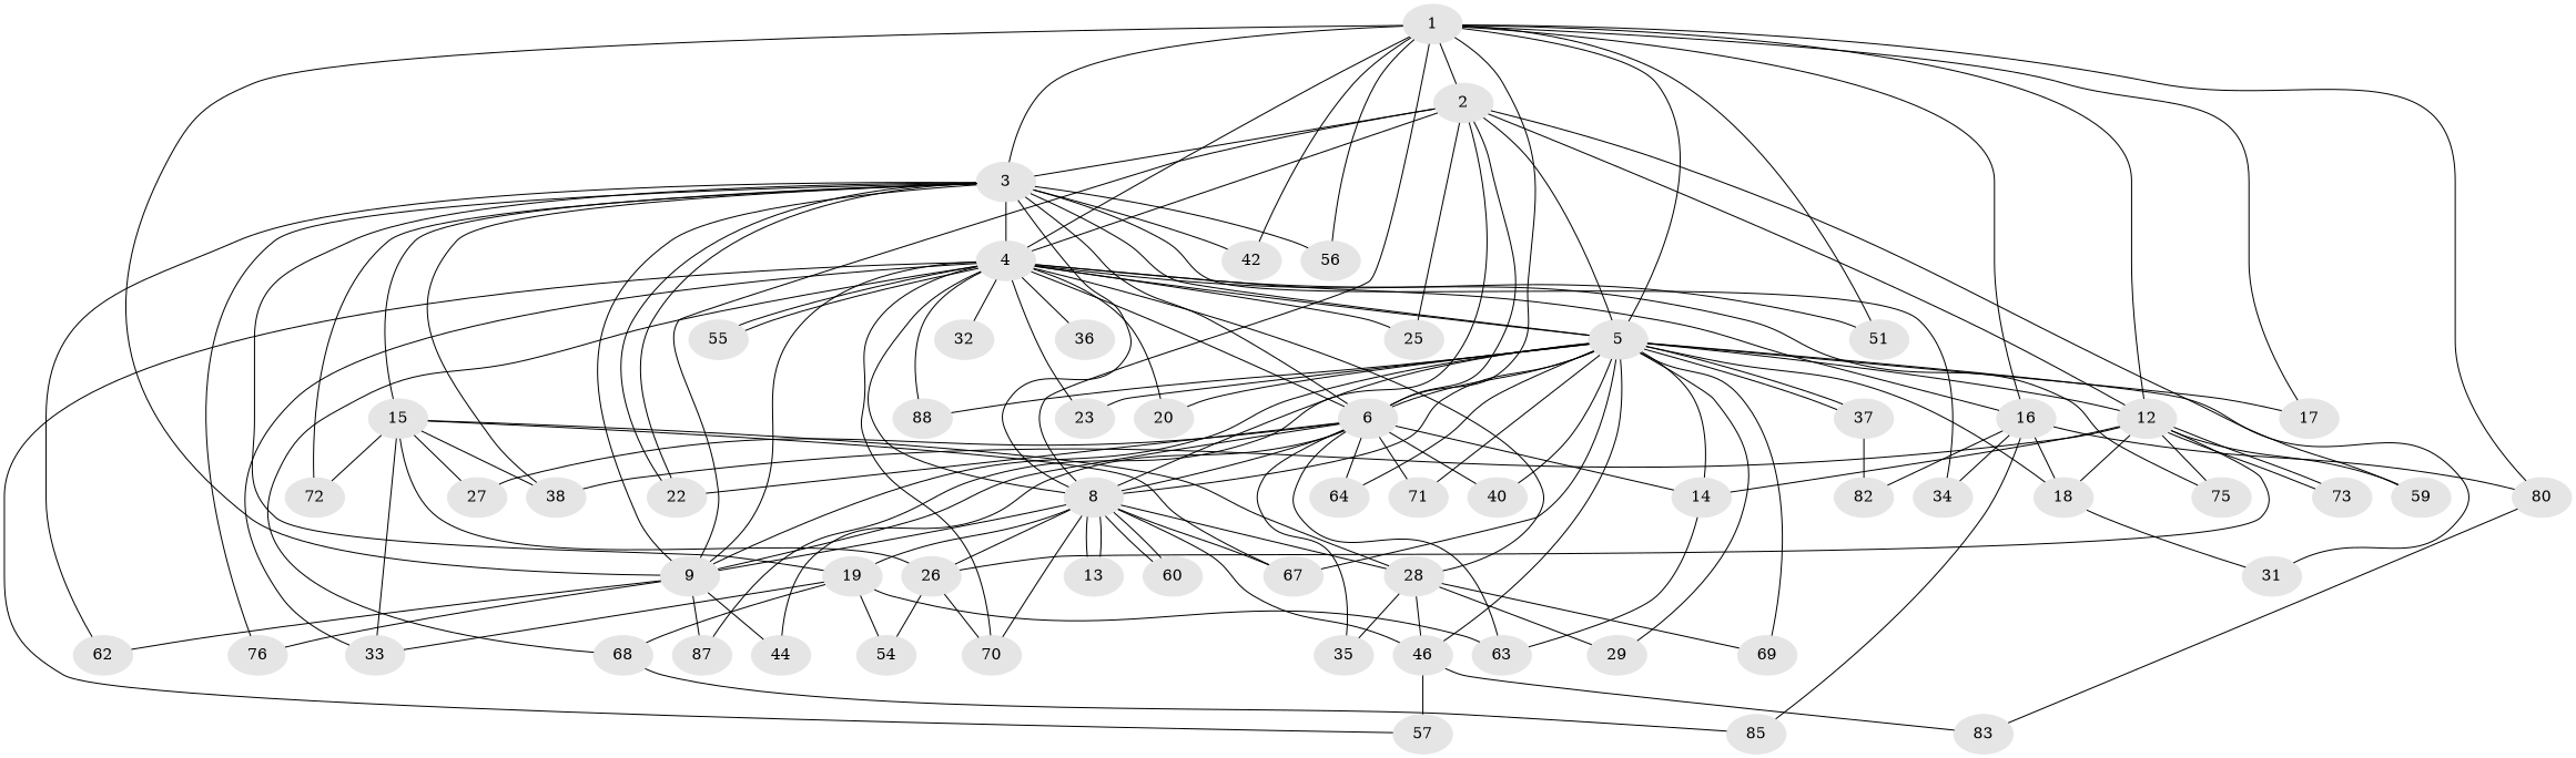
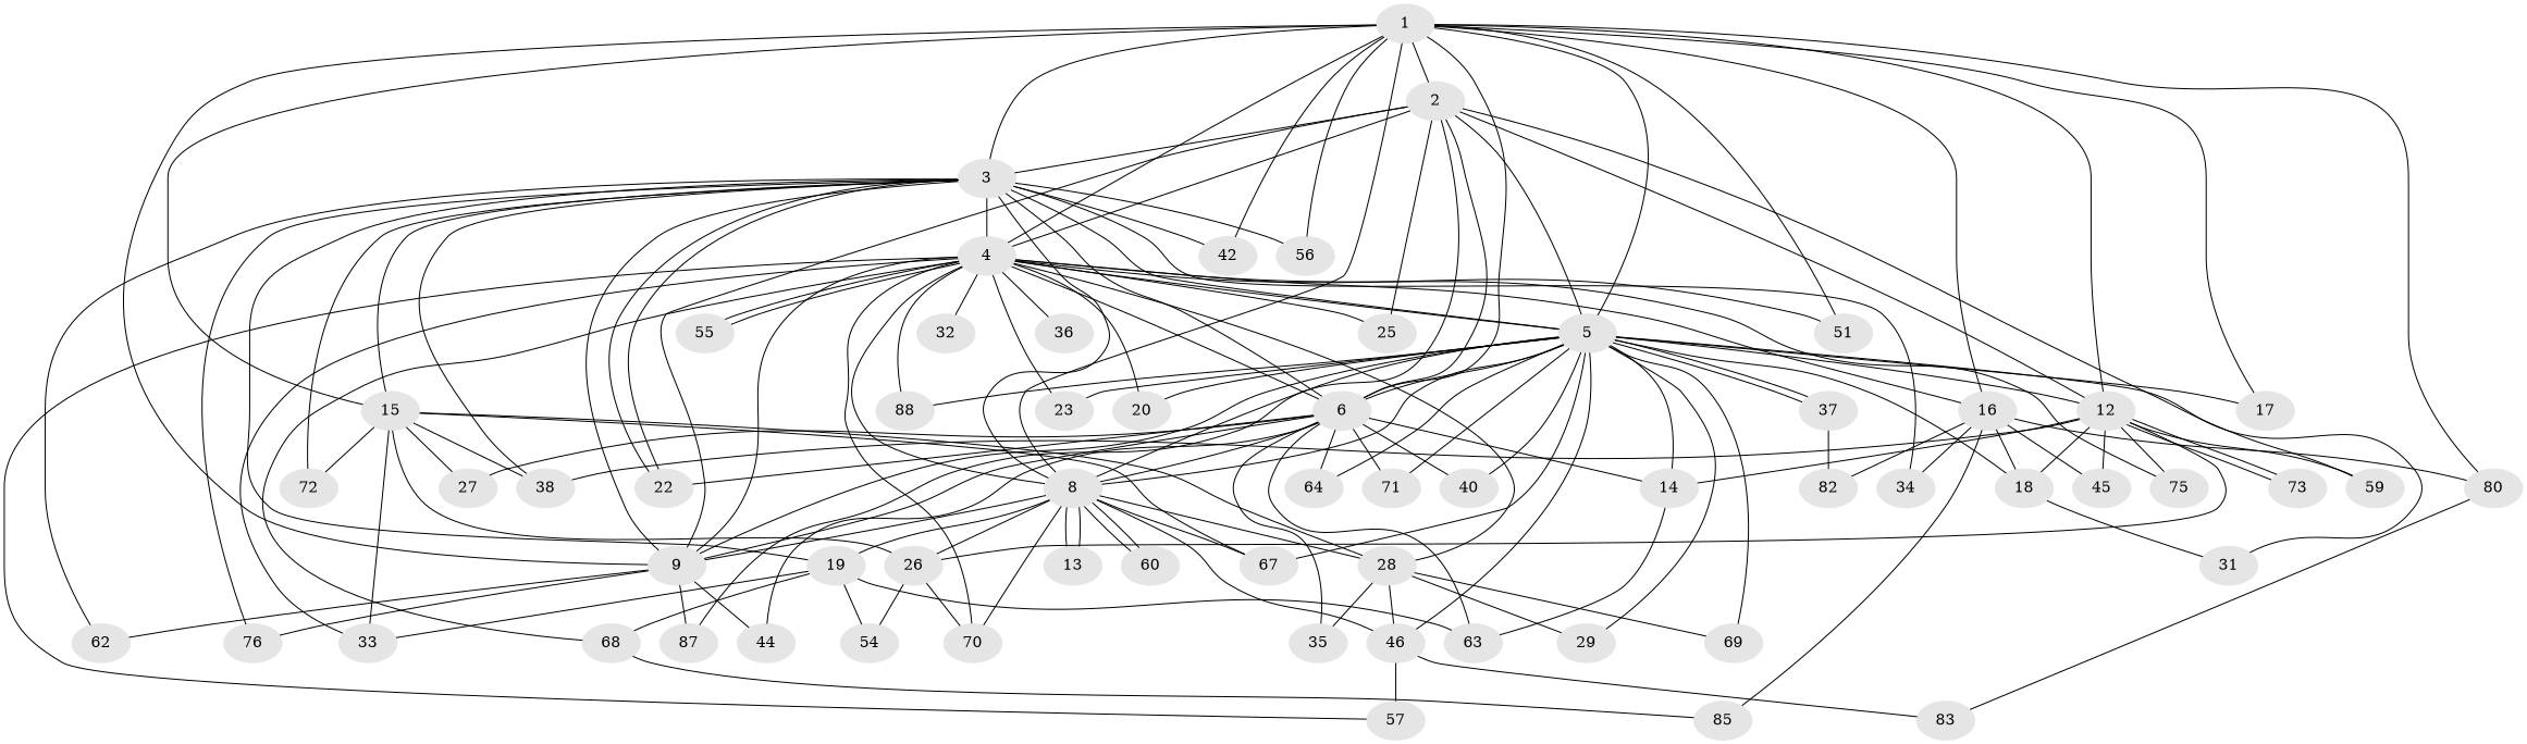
  graph {
    node [color=gray90 style=filled]
    1 [super="+11"]
    2 [super="+52"]
    3 [super="+30"]
    4 [super="+10"]
    5 [super="+7"]
    6 [super="+41"]
    8 [super="+21"]
    9 [super="+24"]
    12 [super="+39"]
    15 [super="+49"]
    16 [super="+48"]
    17
    42
    51 [super="+58"]
    56
    80
    25
    59
    19 [super="+61"]
    22
    34
    38 [super="+65"]
    62
    n24 [label=76]
    72
    20
    23
    28 [super="+47"]
    32
    33
    36
    55
    57 [super="+76"]
    68
    70 [super="+74"]
    75
    88
    14 [super="+86"]
    18 [super="+84"]
    29
    31
    37
    40 [super="+53"]
    46 [super="+79"]
    64
    67 [super="+78"]
    69
    71
    87
    27
    35
    44 [super="+50"]
    63 [super="+77"]
    13
    26 [super="+43"]
    60
+   45
    73
    82
    85
    83
    54
    1 -- 2
    1 -- 3
    1 -- 4 [weight=3]
    1 -- 5 [weight=2]
    1 -- 6
    1 -- 8
    1 -- 9
    1 -- 12
+   1 -- 15
    1 -- 16
    1 -- 17
    1 -- 42
    1 -- 51
    1 -- 56
    1 -- 80
    2 -- 3 [weight=2]
    2 -- 4 [weight=2]
    2 -- 5 [weight=2]
    2 -- 6
    2 -- 8 [weight=2]
    2 -- 9
    2 -- 12
    2 -- 25
    2 -- 59
    3 -- 4 [weight=2]
    3 -- 5 [weight=2]
    3 -- 6
    3 -- 8
    3 -- 9
    3 -- 15
    3 -- 42
    3 -- 56
    3 -- 19
    3 -- 22
    3 -- 22
    3 -- 34
    3 -- 38 [weight=2]
    3 -- 62
    3 -- n24
    3 -- 72
    4 -- 5 [weight=4]
    4 -- 6 [weight=2]
    4 -- 8 [weight=2]
    4 -- 9 [weight=2]
    4 -- 16
    4 -- 51 [weight=2]
    4 -- 25
    4 -- 20
    4 -- 23
    4 -- 28
    4 -- 32 [weight=2]
    4 -- 33
    4 -- 36 [weight=2]
    4 -- 55
    4 -- 55
    4 -- 57
    4 -- 68
    4 -- 70
    4 -- 75
    4 -- 88
    5 -- 6 [weight=2]
    5 -- 8 [weight=3]
    5 -- 9 [weight=3]
    5 -- 12
    5 -- 17
    5 -- 20
    5 -- 23
    5 -- 88
    5 -- 14
    5 -- 18 [weight=2]
    5 -- 29
    5 -- 31
    5 -- 37
    5 -- 37
    5 -- 40 [weight=2]
    5 -- 46
    5 -- 64
    5 -- 67
    5 -- 69
    5 -- 71
    5 -- 87
    6 -- 8
    6 -- 9
    6 -- 22
    6 -- 14
    6 -- 40
    6 -- 64
    6 -- 71
    6 -- 27
    6 -- 35
    6 -- 44
    6 -- 63
    8 -- 9
    8 -- 19
    8 -- 28
    8 -- 70
    8 -- 46
    8 -- 67
    8 -- 13
    8 -- 13
    8 -- 26
    8 -- 60
    8 -- 60
    9 -- 62
    9 -- n24
    9 -- 87
    9 -- 44 [weight=2]
    12 -- 59
    12 -- 38
    12 -- 75
    12 -- 14
    12 -- 18
    12 -- 26
+   12 -- 45
    12 -- 73
    12 -- 73
    15 -- 38
    15 -- 72
    15 -- 28
    15 -- 33
    15 -- 67
    15 -- 27
    15 -- 26
    16 -- 80
    16 -- 34
    16 -- 18
+   16 -- 45
    16 -- 82
    16 -- 85
    80 -- 83
    19 -- 33
    19 -- 68
    19 -- 63
    19 -- 54
    28 -- 29
    28 -- 46
    28 -- 69
    28 -- 35
    68 -- 85
    14 -- 63
    18 -- 31
    37 -- 82
    46 -- 57 [weight=2]
    46 -- 83
    26 -- 70
    26 -- 54
  }
